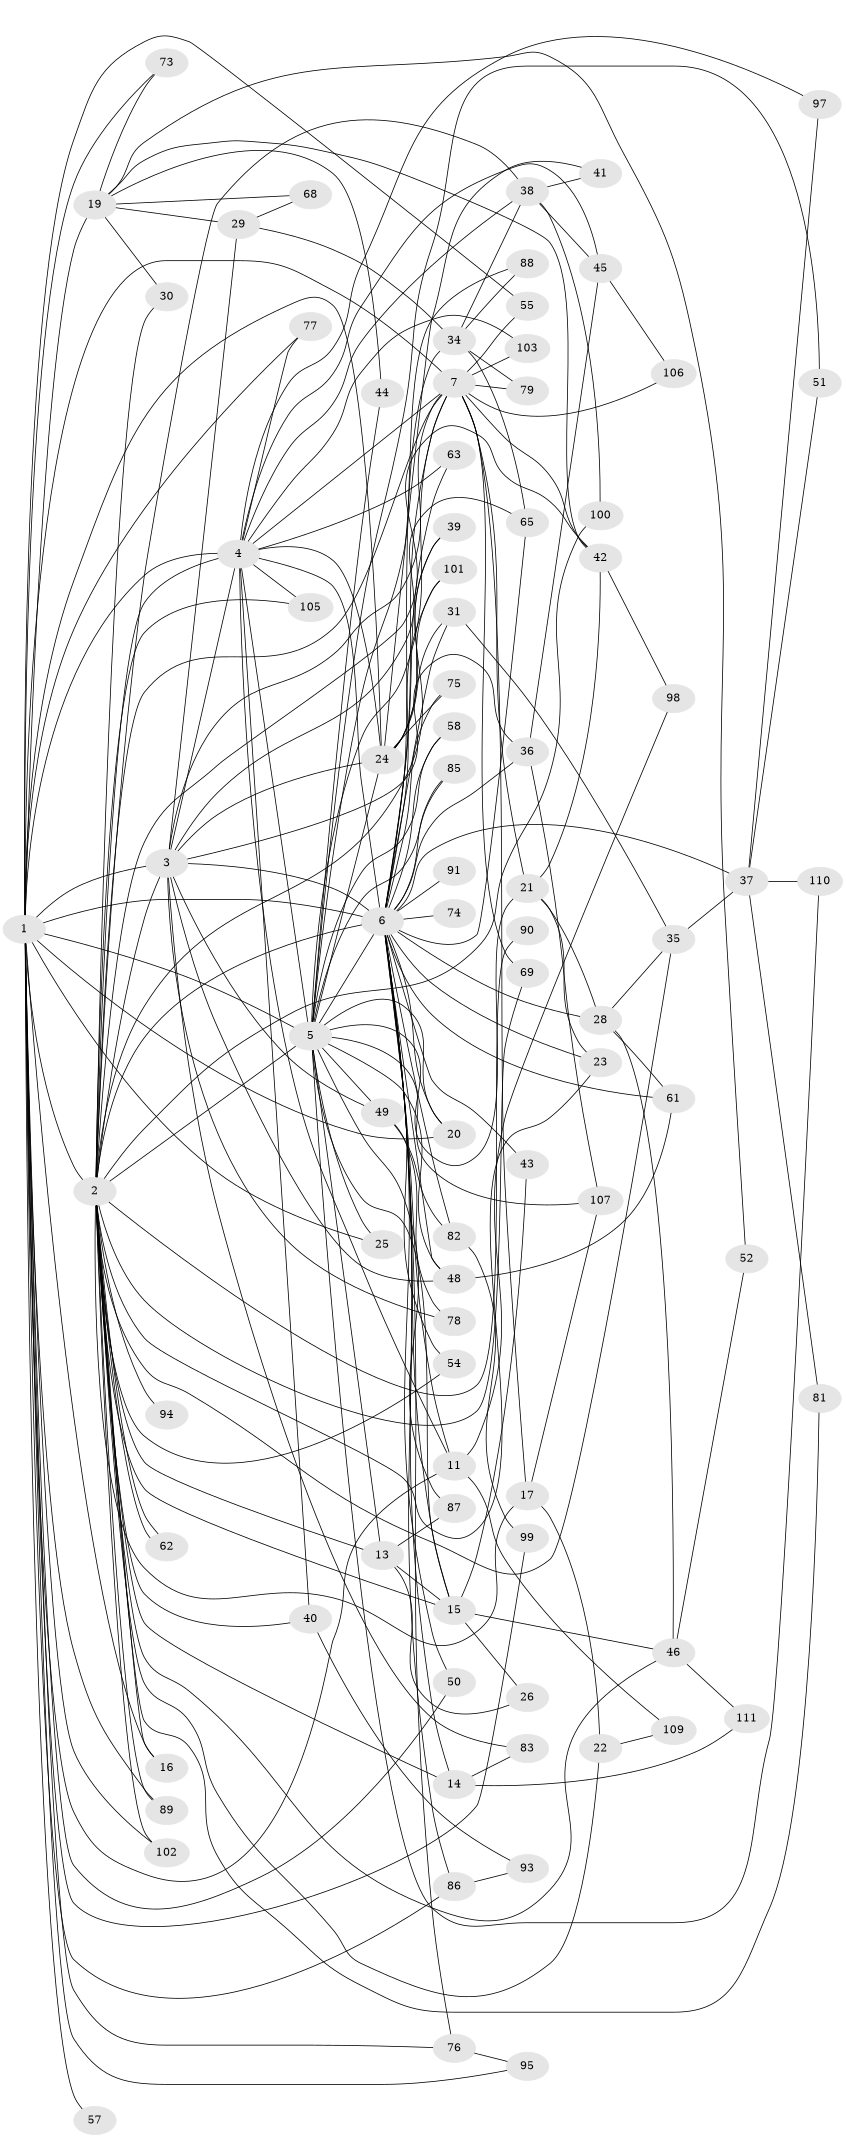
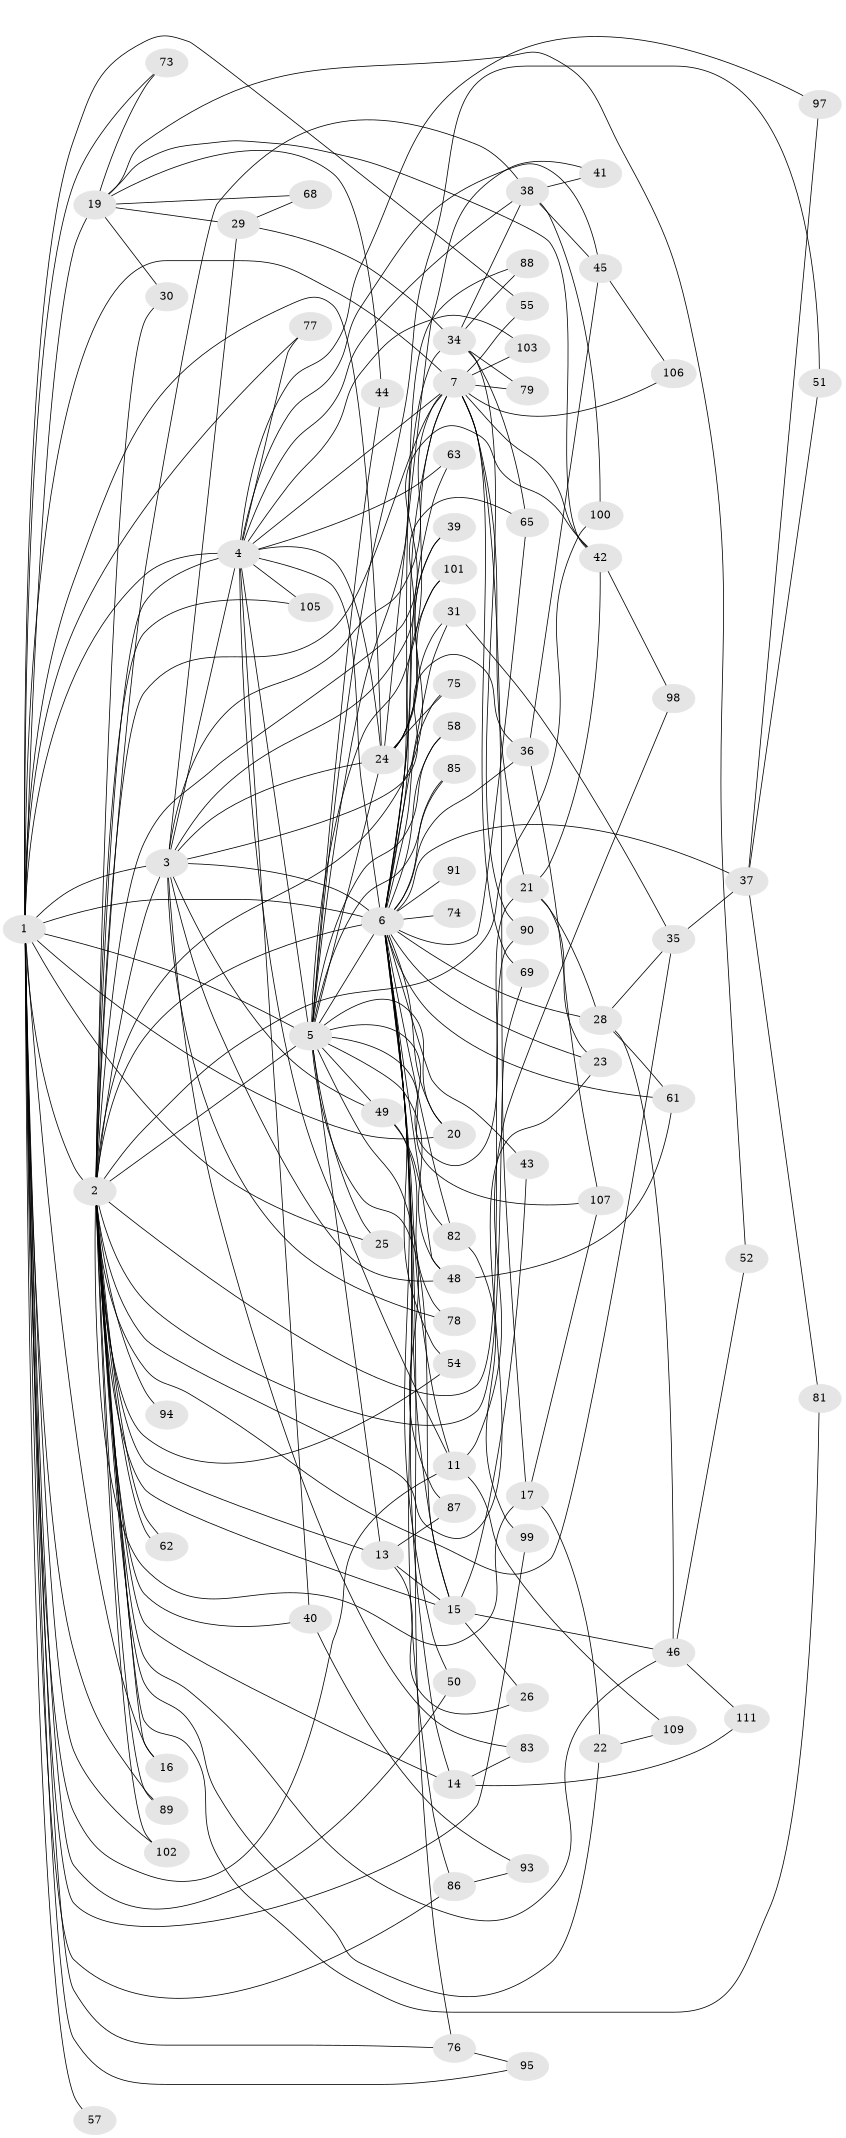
  graph {
    rankdir=LR
    node [color=gray90 style=filled]
    1 [super="+10"]
    2 [super="+9"]
    3 [super="+12"]
    4 [super="+80"]
    5 [super="+96"]
    6 [super="+8"]
    7 [super="+27"]
    11 [super="+33"]
    16
    19 [super="+56"]
    20 [super="+64"]
    24 [super="+66"]
    25
    50
    55
    57
    73
    76
    77
    86
    89
    95
    99
    102
    13 [super="+32"]
    14
    15 [super="+18"]
    17
    22
    23 [super="+47"]
    30
    35 [super="+70"]
    38 [super="+60"]
    39
    40
    42 [super="+71"]
    46 [super="+72"]
    54
    62
    69
    81
    90
    94
    100 [super="+112"]
    105
    29
    36
    48 [super="+84"]
    49
    65 [super="+104"]
    78
    83
    45
    63
    97
    103
    21 [super="+92"]
    44
    51
    58
    85
    87
    88
    107 [super="+108"]
-   110 [super="+113"]
    28
    31
    34 [super="+59"]
    37 [super="+53"]
    43
    61 [super="+67"]
    74
    75
    82
    91
    101
    79
    106
    98
    109
    52
    68
    41
    93
    26
    111
    1 -- 2 [weight=4]
    1 -- 3 [weight=2]
    1 -- 4 [weight=3]
    1 -- 5 [weight=2]
    1 -- 6 [weight=4]
    1 -- 7 [weight=2]
    1 -- 11
    1 -- 16
    1 -- 19 [weight=3]
    1 -- 20
    1 -- 24
    1 -- 25
    1 -- 50
    1 -- 55
    1 -- 57
    1 -- 73
    1 -- 76
    1 -- 77
    1 -- 86
    1 -- 89
    1 -- 95
    1 -- 99
    1 -- 102
    2 -- 3 [weight=2]
    2 -- 4 [weight=2]
    2 -- 5 [weight=2]
    2 -- 6 [weight=4]
    2 -- 7 [weight=3]
    2 -- 16
    2 -- 89
    2 -- 102
    2 -- 13
    2 -- 14
    2 -- 15
    2 -- 17
    2 -- 22
    2 -- 23
    2 -- 30
    2 -- 35
    2 -- 38
    2 -- 39
    2 -- 40
    2 -- 42
    2 -- 46
    2 -- 54
    2 -- 62
    2 -- 62
    2 -- 69
    2 -- 81
    2 -- 90
    2 -- 94 [weight=2]
    2 -- 100 [weight=2]
    2 -- 105
    3 -- 4
    3 -- 6 [weight=2]
    3 -- 7
    3 -- 24
    3 -- 29
    3 -- 36
    3 -- 48
    3 -- 49
    3 -- 65
    3 -- 78
    3 -- 83
    4 -- 5
    4 -- 6 [weight=2]
    4 -- 7
    4 -- 11
    4 -- 24
    4 -- 77
    4 -- 38
    4 -- 40
    4 -- 105
    4 -- 45
    4 -- 63
    4 -- 97
    4 -- 103
    5 -- 6 [weight=2]
    5 -- 7
    5 -- 20
    5 -- 24
    5 -- 25
    5 -- 13
    5 -- 15
    5 -- 48
    5 -- 49
    5 -- 21
    5 -- 44
    5 -- 51
    5 -- 58
    5 -- 85
    5 -- 87
    5 -- 88
    5 -- 107
-   5 -- 110
    6 -- 7 [weight=2]
    6 -- 11
    6 -- 20
    6 -- 50
    6 -- 76
    6 -- 86
    6 -- 14
    6 -- 15
    6 -- 23
    6 -- 54
    6 -- 36
    6 -- 48
    6 -- 65
    6 -- 63
    6 -- 58
    6 -- 85
    6 -- 28
    6 -- 31
    6 -- 34
    6 -- 37
    6 -- 43
    6 -- 61
    6 -- 74
    6 -- 75
    6 -- 82
    6 -- 91
    6 -- 101
    7 -- 55
    7 -- 17
    7 -- 42
    7 -- 69
    7 -- 103
    7 -- 21
    7 -- 79
    7 -- 106
    11 -- 98
    11 -- 109
    19 -- 73
    19 -- 30
    19 -- 42
    19 -- 29
    19 -- 44
    19 -- 52
    19 -- 68
    24 -- 39
    24 -- 31
    24 -- 75
    24 -- 101
    24 -- 41
    76 -- 95
    86 -- 93
    13 -- 15
    13 -- 87
    13 -- 26
    14 -- 83
    14 -- 111
    15 -- 46
    15 -- 43
    15 -- 26
    17 -- 22
    17 -- 107
    22 -- 109
    35 -- 37
    38 -- 100
    38 -- 45
    38 -- 41
    40 -- 93
    42 -- 98
    46 -- 52
    46 -- 111
    29 -- 34
    29 -- 68
    36 -- 45
    36 -- 107
    48 -- 61
    49 -- 78
    49 -- 82
    45 -- 106
    21 -- 23
    21 -- 42
    21 -- 28
    28 -- 35
    28 -- 46
    28 -- 61
    31 -- 35
    34 -- 38
+   34 -- 90
    34 -- 65
    34 -- 88
    34 -- 79
    37 -- 81
    37 -- 97
    37 -- 51
-   37 -- 110 [weight=2]
    82 -- 99
  }
